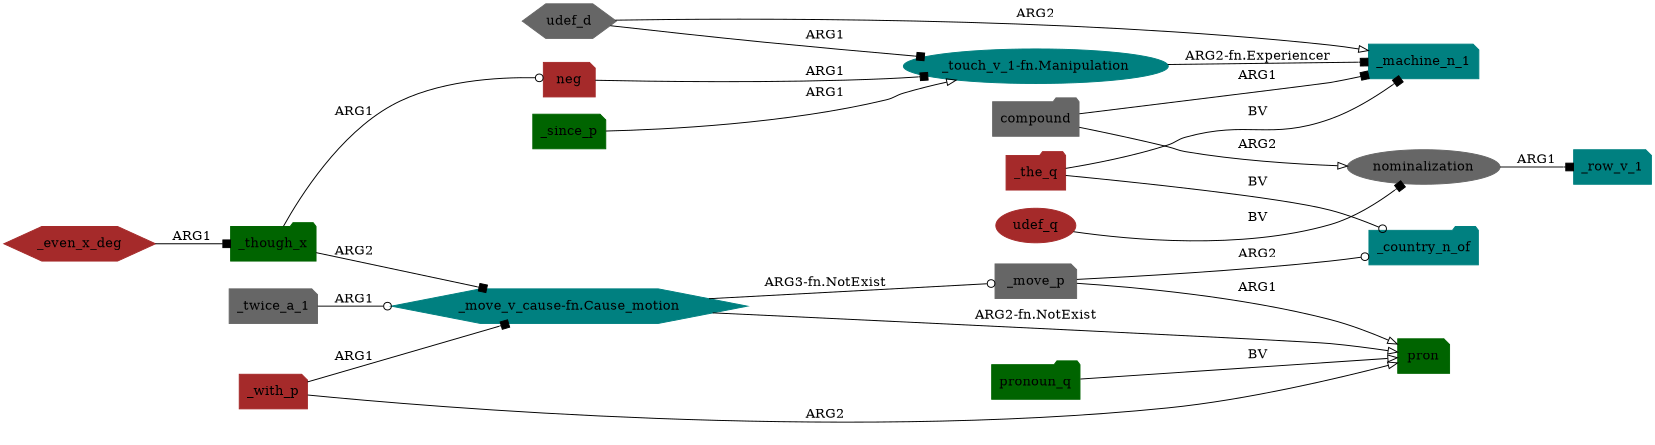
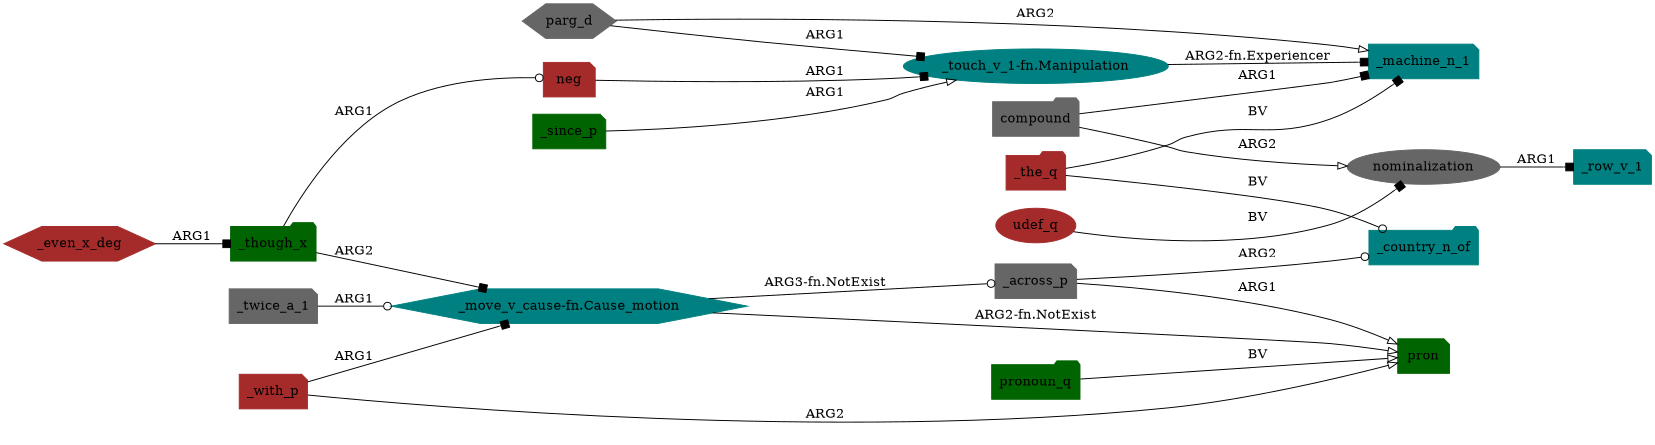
  digraph {
    rankdir=LR
    node [color=brown shape=note style=filled]
    edge [arrowhead=box]
    _though_x [color=darkgreen shape=folder]
    neg
    "_move_v_cause-fn.Cause_motion" [color=teal shape=hexagon]
    "_touch_v_1-fn.Manipulation" [color=teal shape=ellipse]
-   _across_p [color=gray40 label=_move_p]
+   _across_p [color=gray40]
    pron [color=darkgreen]
    _machine_n_1 [color=teal]
    _country_n_of [color=teal shape=folder]
    nominalization [color=gray40 shape=ellipse]
    _row_v_1 [color=teal]
    _even_x_deg [shape=hexagon]
    compound [color=gray40 shape=folder]
    _since_p [color=darkgreen]
    _twice_a_1 [color=gray40]
    pronoun_q [color=darkgreen shape=folder]
    _the_q [shape=folder]
    _with_p
-   parg_d [color=gray40 shape=hexagon label=udef_d]
+   parg_d [color=gray40 shape=hexagon]
    udef_q [shape=ellipse]
    _though_x -> neg [arrowhead=odot label=ARG1]
    _though_x -> "_move_v_cause-fn.Cause_motion" [label=ARG2]
    neg -> "_touch_v_1-fn.Manipulation" [label=ARG1]
    "_move_v_cause-fn.Cause_motion" -> _across_p [arrowhead=odot label="ARG3-fn.NotExist"]
    "_move_v_cause-fn.Cause_motion" -> pron [arrowhead=onormal label="ARG2-fn.NotExist"]
    "_touch_v_1-fn.Manipulation" -> _machine_n_1 [label="ARG2-fn.Experiencer"]
    _across_p -> pron [arrowhead=onormal label=ARG1]
    _across_p -> _country_n_of [arrowhead=odot label=ARG2]
    nominalization -> _row_v_1 [label=ARG1]
    _even_x_deg -> _though_x [label=ARG1]
    compound -> _machine_n_1 [label=ARG1]
    compound -> nominalization [arrowhead=onormal label=ARG2]
    _since_p -> "_touch_v_1-fn.Manipulation" [arrowhead=onormal label=ARG1]
    _twice_a_1 -> "_move_v_cause-fn.Cause_motion" [arrowhead=odot label=ARG1]
    pronoun_q -> pron [arrowhead=onormal label=BV]
    _the_q -> _machine_n_1 [label=BV]
    _the_q -> _country_n_of [arrowhead=odot label=BV]
    _with_p -> "_move_v_cause-fn.Cause_motion" [label=ARG1]
    _with_p -> pron [arrowhead=onormal label=ARG2]
    parg_d -> "_touch_v_1-fn.Manipulation" [label=ARG1]
    parg_d -> _machine_n_1 [arrowhead=onormal label=ARG2]
    udef_q -> nominalization [label=BV]
  }
